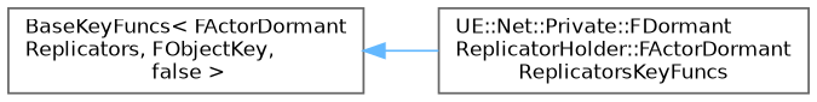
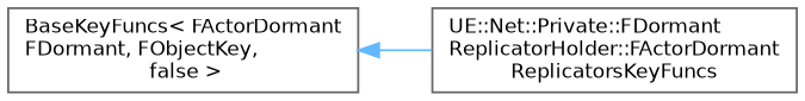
  digraph {
    rankdir=LR
    node [color=grey40 fillcolor=white fontname=Helvetica fontsize=10 shape=box style=filled]
-   n1 [height=0.2 label="BaseKeyFuncs\< FActorDormant\lReplicators, FObjectKey,\l false \>" width=0.4]
+   n1 [height=0.2 label="BaseKeyFuncs\< FActorDormant\lFDormant, FObjectKey,\l false \>" width=0.4]
    n2 [height=0.2 label="UE::Net::Private::FDormant\lReplicatorHolder::FActorDormant\lReplicatorsKeyFuncs" width=0.4]
    n1 -> n2 [color=steelblue1 dir=back fontname=Helvetica fontsize=10 labelfontname=Helvetica labelfontsize=10 style=solid]
  }
